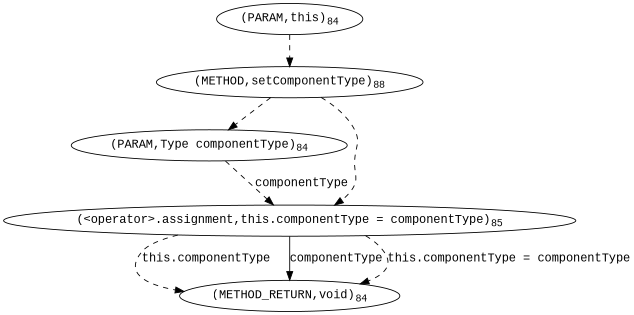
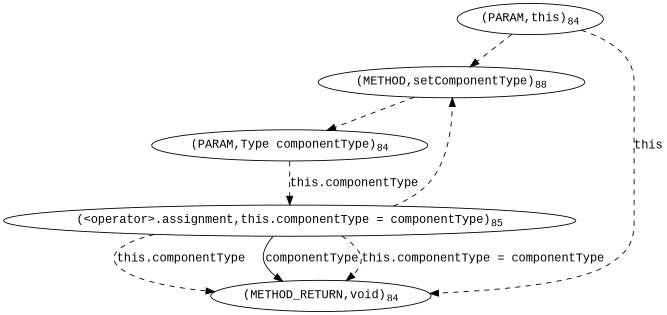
  digraph {
    fontname="Liberation Mono"
    node [fontname="Liberation Mono"]
    edge [fontname="Liberation Mono" style=dashed]
    n1 [label=<(METHOD,setComponentType)<SUB>88</SUB>>]
    n2 [label=<(PARAM,Type componentType)<SUB>84</SUB>>]
    n3 [label=<(&lt;operator&gt;.assignment,this.componentType = componentType)<SUB>85</SUB>>]
    n4 [label=<(PARAM,this)<SUB>84</SUB>>]
    n5 [label=<(METHOD_RETURN,void)<SUB>84</SUB>>]
    n1 -> n2
-   n1 -> n3
-   n2 -> n3 [label=componentType]
+   n3 -> n1
+   n2 -> n3 [label="this.componentType"]
    n3 -> n5 [label="this.componentType"]
    n3 -> n5 [label=componentType style=solid]
    n3 -> n5 [label="this.componentType = componentType"]
    n4 -> n1
+   n4 -> n5 [label=this]
  }
